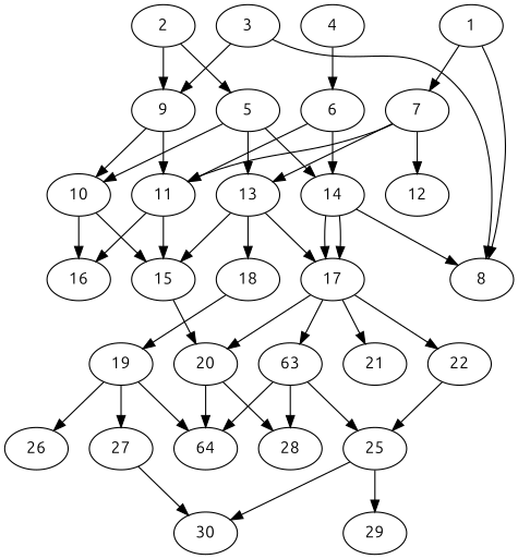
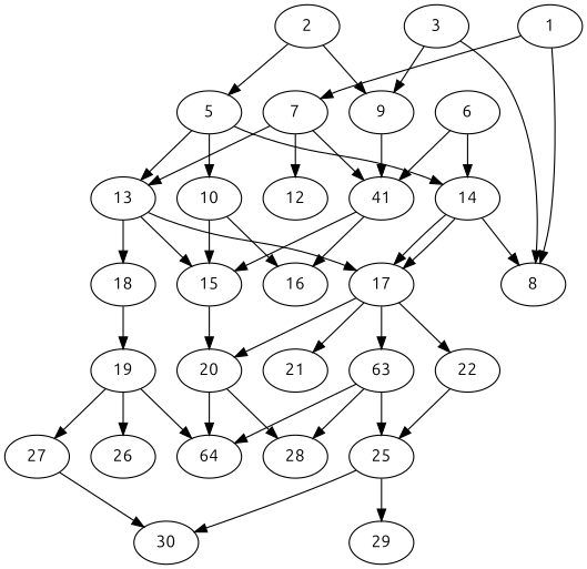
  digraph {
    fontname=Ubuntu
    node [alpha=0.04 fontname=Ubuntu]
    edge [fontname=Ubuntu]
    1 [expect_size=6905856]
    7 [alpha=0.12 expect_size=40183808]
    8 [alpha=0.06 expect_size=48450560]
    13 [alpha=0.02 expect_size=42534912]
-   11 [alpha=0.14 expect_size=40800256]
+   11 [alpha=0.14 expect_size=40800256 label=41]
    12 [alpha=0.18 expect_size=49304576]
    15 [alpha=0.00 expect_size=10657792]
    17 [alpha=0.01 expect_size=20916224]
    18 [alpha=0.02 expect_size=48311296]
    16 [alpha=0.03 expect_size=36383744]
    14 [alpha=0.06 expect_size=24938496]
    2 [alpha=0.17 expect_size=44860416]
    5 [alpha=0.11 expect_size=19665920]
    9 [alpha=0.17 expect_size=10371072]
    10 [alpha=0.09 expect_size=19930112]
    3 [alpha=0.13 expect_size=6839296]
-   4 [alpha=0.14 expect_size=19896320]
    6 [alpha=0.13 expect_size=36148224]
    20 [alpha=0.10 expect_size=9183232]
    21 [alpha=0.19 expect_size=31253504]
    22 [alpha=0.05 expect_size=18086912]
    n22 [alpha=0.12 expect_size=13163520 label=63]
    19 [alpha=0.01 expect_size=15909888]
    n24 [alpha=0.05 expect_size=17116160 label=64]
    28 [alpha=0.09 expect_size=41994240]
    25 [expect_size=30971904]
    26 [alpha=0.16 expect_size=31407104]
    27 [expect_size=38607872]
    30 [alpha=0.10 expect_size=49457152]
    29 [alpha=0.17 expect_size=47380480]
    1 -> 7
    1 -> 8
    7 -> 13
    7 -> 11
    7 -> 12
    13 -> 15
    13 -> 17
    13 -> 18
    11 -> 15
    11 -> 16
    15 -> 20
    17 -> 20
    17 -> 21
    17 -> 22
    17 -> n22
    18 -> 19
    14 -> 8
    14 -> 17
    14 -> 17
    2 -> 5
    2 -> 9
    5 -> 13
    5 -> 14
    5 -> 10
    9 -> 11
-   9 -> 10
    10 -> 15
    10 -> 16
    3 -> 8
    3 -> 9
-   4 -> 6
    6 -> 11
    6 -> 14
    20 -> n24
    20 -> 28
    22 -> 25
    n22 -> n24
    n22 -> 28
    n22 -> 25
    19 -> n24
    19 -> 26
    19 -> 27
    25 -> 30
    25 -> 29
    27 -> 30
  }
